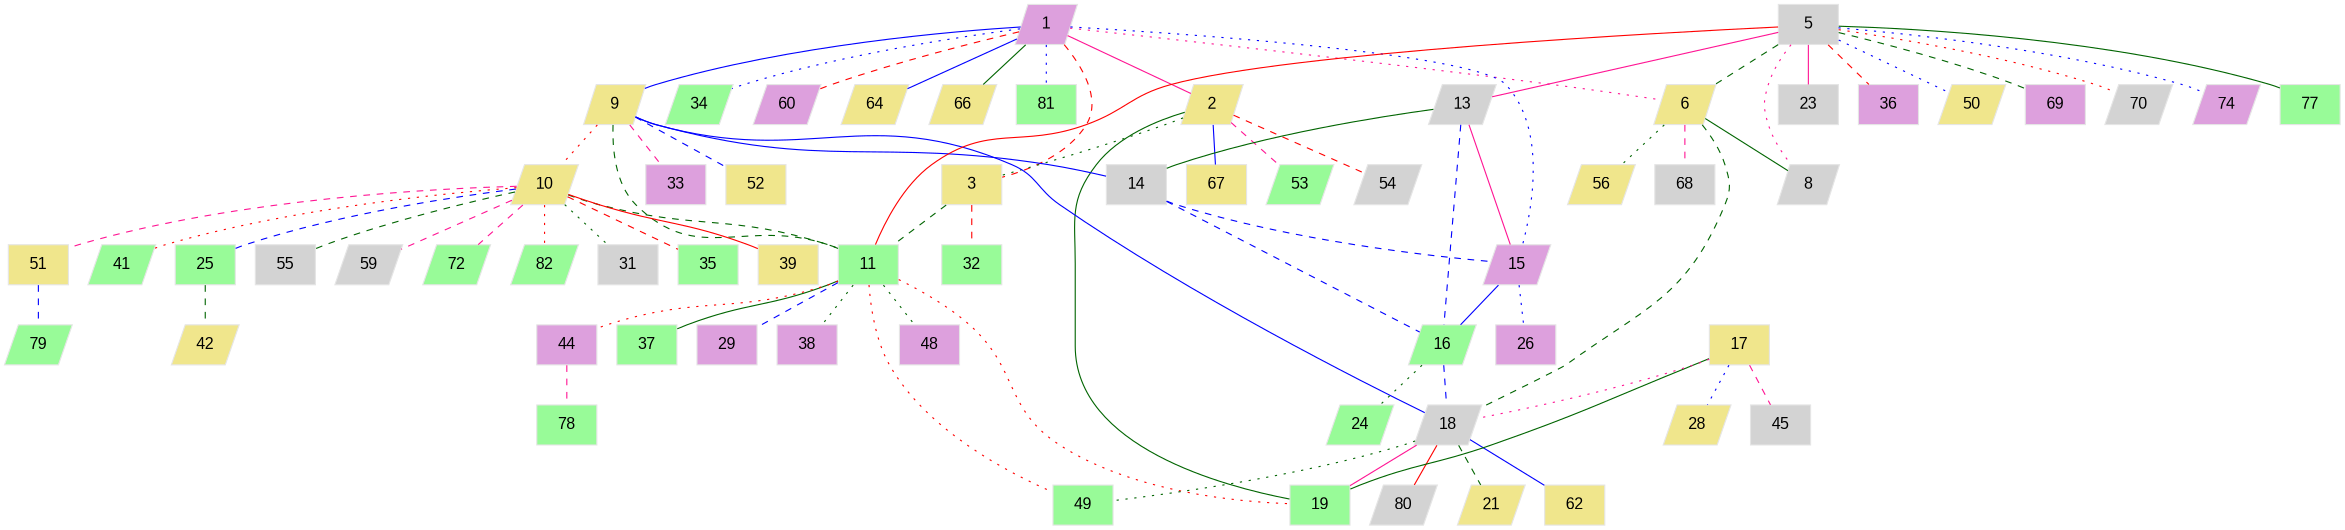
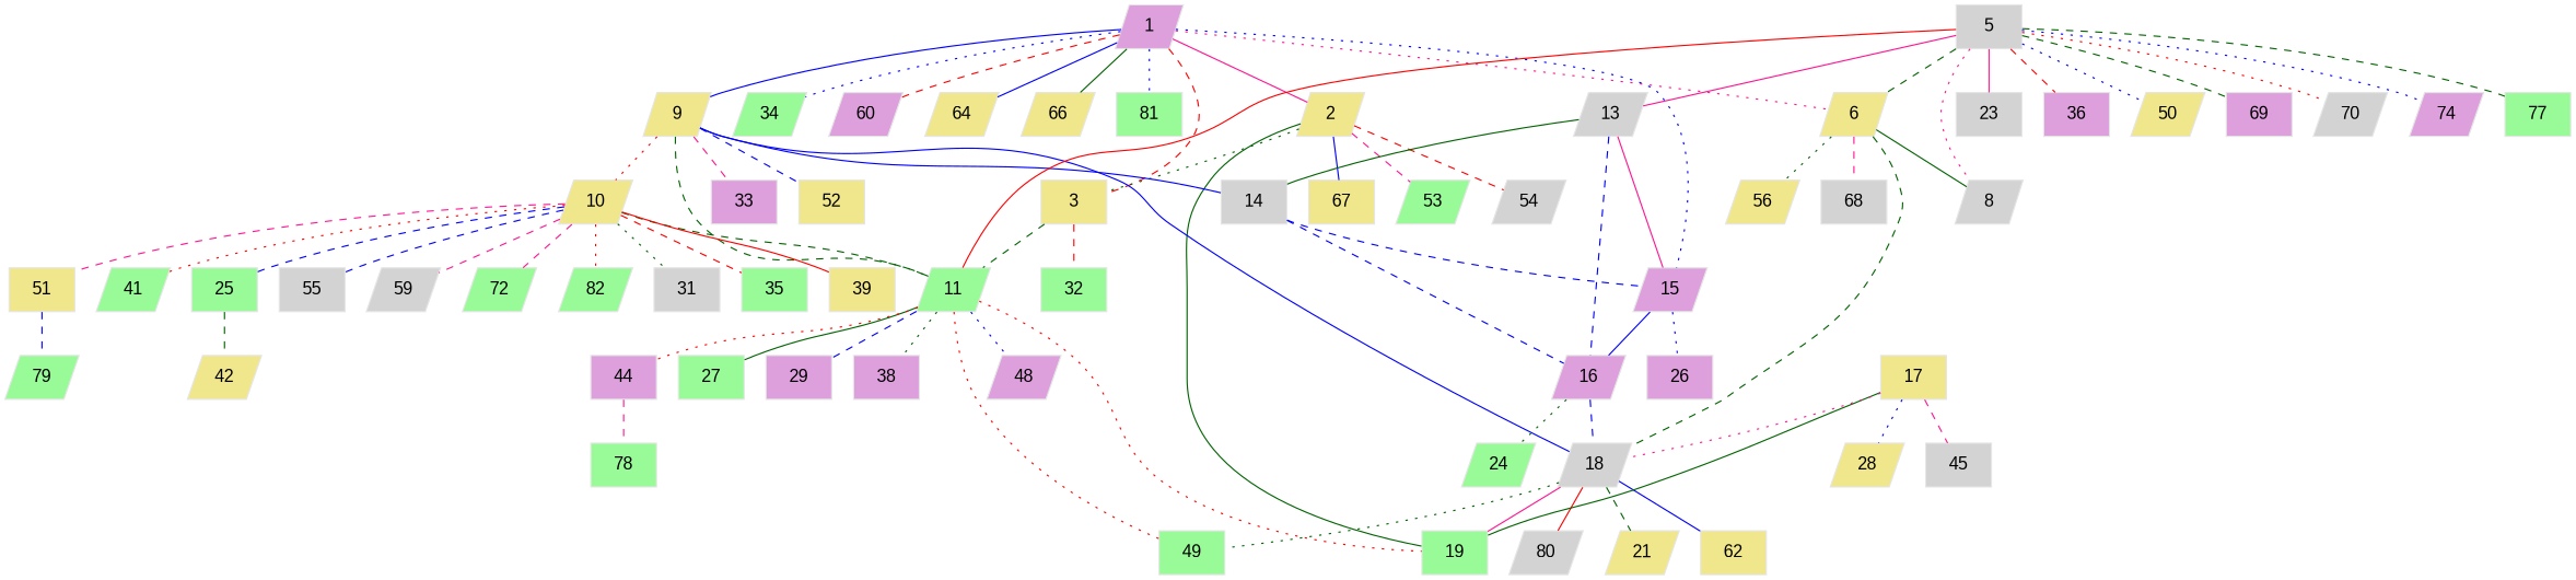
  graph {
    fontname="Liberation Sans"
    node [color=gray90 fillcolor=khaki fontname="Liberation Sans" shape=parallelogram style=filled]
    edge [color=blue fontname="Liberation Sans" style=dashed]
    1 [fillcolor=plum super="+30"]
    2 [super="+4"]
    3 [shape=box super="+58"]
    6 [super="+65"]
    9 [super="+12"]
    15 [fillcolor=plum super="+46"]
    34 [fillcolor=palegreen]
    60 [fillcolor=plum]
    64
    66
    81 [fillcolor=palegreen shape=box]
    19 [fillcolor=palegreen shape=box super="+22"]
    53 [fillcolor=palegreen]
    54 [fillcolor=lightgrey]
    67 [shape=box]
-   11 [fillcolor=palegreen shape=box super="+37"]
+   11 [fillcolor=palegreen super="+37"]
    32 [fillcolor=palegreen shape=box super="+71"]
    8 [fillcolor=lightgrey super="+43"]
    18 [fillcolor=lightgrey super="+20"]
    56
    68 [fillcolor=lightgrey shape=box]
    10 [super="+61"]
    14 [fillcolor=lightgrey shape=box super="+40"]
    33 [fillcolor=plum shape=box]
    52 [shape=box]
-   16 [fillcolor=palegreen super="+63"]
+   16 [fillcolor=plum super="+63"]
    26 [fillcolor=plum shape=box super="+73"]
-   27 [fillcolor=palegreen shape=box label=37]
+   27 [fillcolor=palegreen shape=box]
    29 [fillcolor=plum shape=box]
    38 [fillcolor=plum shape=box]
    44 [fillcolor=plum shape=box super="+83"]
-   48 [fillcolor=plum shape=box]
+   48 [fillcolor=plum]
    49 [fillcolor=palegreen shape=box]
    5 [fillcolor=lightgrey shape=box super="+7"]
    13 [fillcolor=lightgrey]
    23 [fillcolor=lightgrey shape=box]
    36 [fillcolor=plum shape=box]
    50
    69 [fillcolor=plum shape=box]
    70 [fillcolor=lightgrey super="+76"]
    74 [fillcolor=plum]
    77 [fillcolor=palegreen shape=box]
    21
    62 [shape=box]
    80 [fillcolor=lightgrey]
    25 [fillcolor=palegreen shape=box]
    31 [fillcolor=lightgrey shape=box super="+47"]
    35 [fillcolor=palegreen shape=box]
    39 [shape=box]
    41 [fillcolor=palegreen]
    51 [shape=box]
    55 [fillcolor=lightgrey shape=box super="+75"]
    59 [fillcolor=lightgrey]
    72 [fillcolor=palegreen]
    82 [fillcolor=palegreen]
    42
    79 [fillcolor=palegreen]
    78 [fillcolor=palegreen shape=box]
    24 [fillcolor=palegreen]
    17 [shape=box super="+57"]
    28
    45 [fillcolor=lightgrey shape=box]
    1 -- 2 [color=deeppink style=solid weight=2]
    1 -- 3 [color=red]
    1 -- 6 [color=deeppink style=dotted]
    1 -- 9 [style=solid]
    1 -- 15 [style=dotted]
    1 -- 34 [style=dotted]
    1 -- 60 [color=red]
    1 -- 64 [style=solid]
    1 -- 66 [color=darkgreen style=solid]
    1 -- 81 [style=dotted]
    2 -- 3 [color=darkgreen style=dotted weight=2]
    2 -- 19 [color=darkgreen style=solid]
    2 -- 53 [color=deeppink]
    2 -- 54 [color=red]
    2 -- 67 [style=solid]
    3 -- 11 [color=darkgreen]
    3 -- 32 [color=red]
    6 -- 8 [color=darkgreen style=solid]
    6 -- 18 [color=darkgreen]
    6 -- 56 [color=darkgreen style=dotted]
    6 -- 68 [color=deeppink]
    9 -- 11 [color=darkgreen weight=2]
    9 -- 18 [style=solid]
    9 -- 10 [color=red style=dotted weight=2]
    9 -- 14 [style=solid]
    9 -- 33 [color=deeppink]
    9 -- 52
    15 -- 16 [style=solid]
    15 -- 26 [style=dotted]
    11 -- 19 [color=red style=dotted]
    11 -- 27 [color=darkgreen style=solid]
    11 -- 29
    11 -- 38 [color=darkgreen style=dotted]
    11 -- 44 [color=red style=dotted]
-   11 -- 48 [color=darkgreen style=dotted]
+   11 -- 48 [style=dotted]
    11 -- 49 [color=red style=dotted]
    18 -- 19 [color=deeppink style=solid weight=2]
    18 -- 49 [color=darkgreen style=dotted]
    18 -- 21 [color=darkgreen]
    18 -- 62 [style=solid]
    18 -- 80 [color=red style=solid]
    10 -- 11 [color=darkgreen]
    10 -- 25
    10 -- 31 [color=darkgreen style=dotted]
    10 -- 35 [color=red]
    10 -- 39 [color=red style=solid]
    10 -- 41 [color=red style=dotted]
    10 -- 51 [color=deeppink]
-   10 -- 55 [color=darkgreen]
+   10 -- 55
    10 -- 59 [color=deeppink]
    10 -- 72 [color=deeppink]
    10 -- 82 [color=red style=dotted]
    14 -- 15
    14 -- 16
    16 -- 18
    16 -- 24 [color=darkgreen style=dotted]
    44 -- 78 [color=deeppink]
    5 -- 6 [color=darkgreen weight=2]
    5 -- 11 [color=red style=solid]
    5 -- 8 [color=deeppink style=dotted weight=2]
    5 -- 13 [color=deeppink style=solid]
    5 -- 23 [color=deeppink style=solid]
    5 -- 36 [color=red]
    5 -- 50 [style=dotted]
    5 -- 69 [color=darkgreen]
    5 -- 70 [color=red style=dotted]
    5 -- 74 [style=dotted]
-   5 -- 77 [color=darkgreen style=solid]
+   5 -- 77 [color=darkgreen]
    13 -- 15 [color=deeppink style=solid]
    13 -- 14 [color=darkgreen style=solid]
    13 -- 16
    25 -- 42 [color=darkgreen]
    51 -- 79
    17 -- 19 [color=darkgreen style=solid]
    17 -- 18 [color=deeppink style=dotted weight=2]
    17 -- 28 [style=dotted]
    17 -- 45 [color=deeppink]
  }
